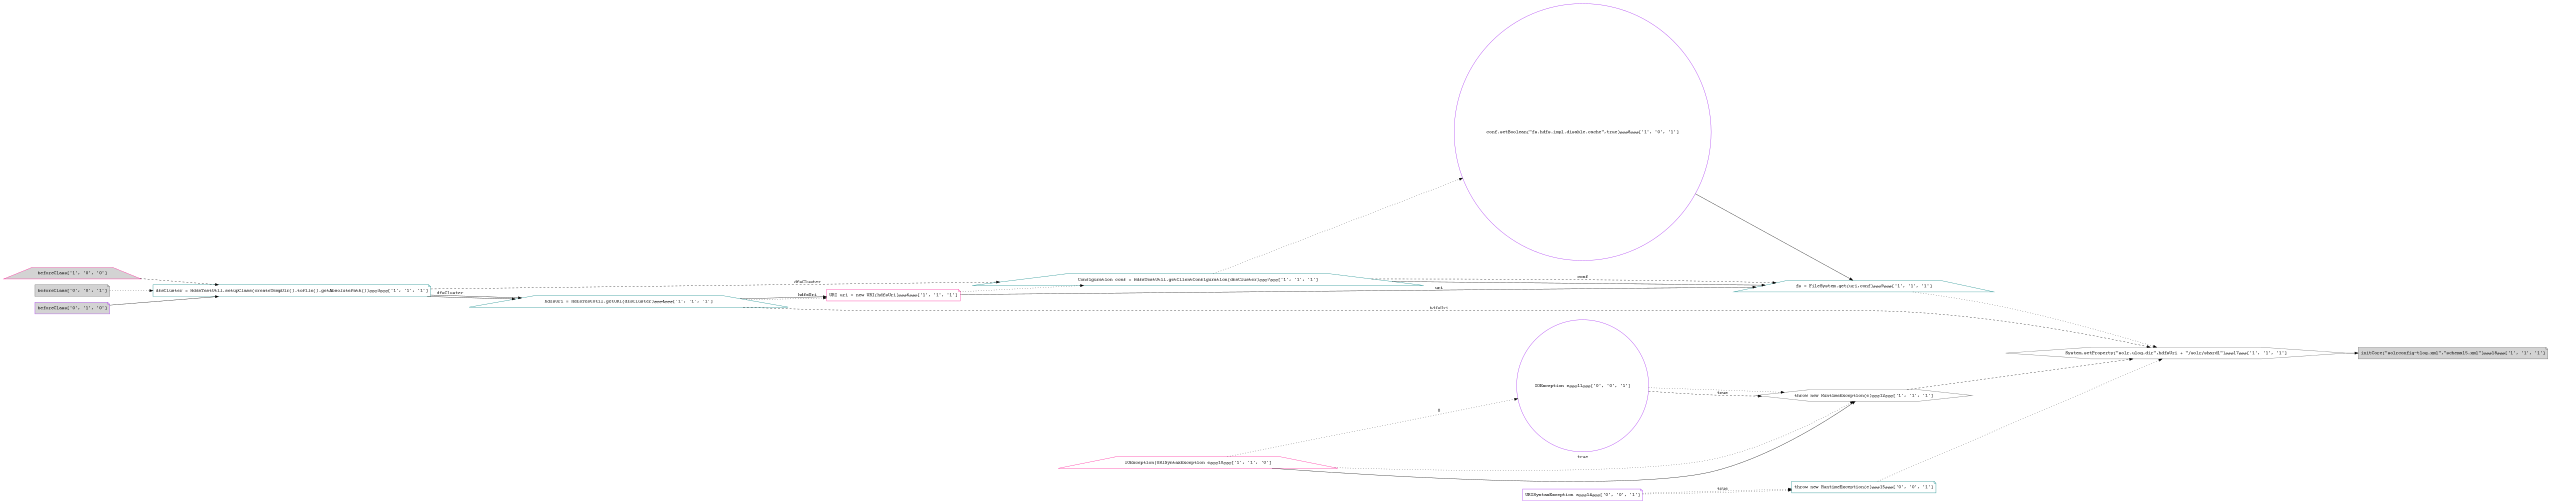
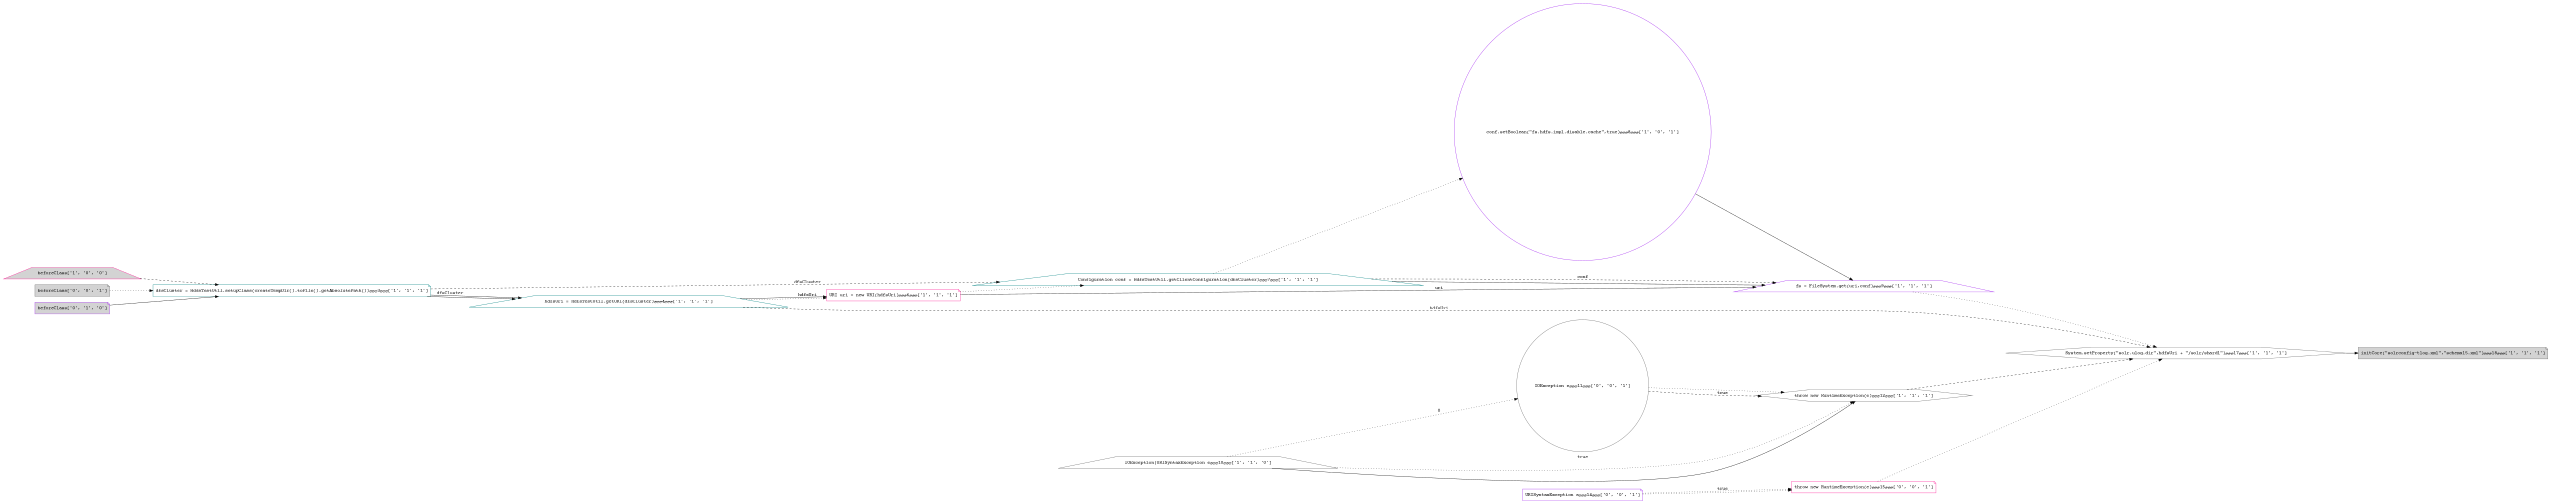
  digraph {
    fontname="Courier Prime"
    rankdir=LR
    node [color=gray40 fillcolor=white fontname="Courier Prime" shape=note style=filled]
    edge [fontname="Courier Prime" style=dotted]
    n1 [fillcolor=lightgray label="initCore(\"solrconfig-tlog.xml\",\"schema15.xml\")@@@18@@@['1', '1', '1']"]
    n2 [color=deeppink fillcolor=lightgray label="beforeClass['1', '0', '0']" shape=trapezium]
    n3 [color=teal label="dfsCluster = HdfsTestUtil.setupClass(createTempDir().toFile().getAbsolutePath())@@@3@@@['1', '1', '1']"]
    n4 [color=teal label="hdfsUri = HdfsTestUtil.getURI(dfsCluster)@@@4@@@['1', '1', '1']" shape=trapezium]
    n5 [color=teal label="Configuration conf = HdfsTestUtil.getClientConfiguration(dfsCluster)@@@7@@@['1', '1', '1']" shape=trapezium]
-   n6 [color=deeppink label="IOException|URISyntaxException e@@@10@@@['1', '1', '0']" shape=trapezium]
+   n6 [label="IOException|URISyntaxException e@@@10@@@['1', '1', '0']" shape=trapezium]
    n7 [label="throw new RuntimeException(e)@@@12@@@['1', '1', '1']" shape=hexagon]
-   n8 [color=purple label="IOException e@@@11@@@['0', '0', '1']" shape=circle]
+   n8 [label="IOException e@@@11@@@['0', '0', '1']" shape=circle]
    n9 [label="System.setProperty(\"solr.ulog.dir\",hdfsUri + \"/solr/shard1\")@@@17@@@['1', '1', '1']" shape=hexagon]
-   n10 [color=teal label="throw new RuntimeException(e)@@@15@@@['0', '0', '1']"]
+   n10 [color=deeppink label="throw new RuntimeException(e)@@@15@@@['0', '0', '1']"]
    n11 [color=deeppink label="URI uri = new URI(hdfsUri)@@@6@@@['1', '1', '1']"]
-   n12 [color=teal label="fs = FileSystem.get(uri,conf)@@@9@@@['1', '1', '1']" shape=trapezium]
+   n12 [color=purple label="fs = FileSystem.get(uri,conf)@@@9@@@['1', '1', '1']" shape=trapezium]
    n13 [color=purple label="conf.setBoolean(\"fs.hdfs.impl.disable.cache\",true)@@@8@@@['1', '0', '1']" shape=circle]
    n14 [fillcolor=lightgray label="beforeClass['0', '0', '1']"]
    n15 [color=purple label="URISyntaxException e@@@14@@@['0', '0', '1']"]
    n16 [color=purple fillcolor=lightgray label="beforeClass['0', '1', '0']"]
    n2 -> n3 [style=dashed]
    n3 -> n4 [label=dfsCluster style=solid]
    n3 -> n4 [style=solid]
    n3 -> n5 [label=dfsCluster style=dashed]
    n4 -> n9 [label=hdfsUri style=dashed]
    n4 -> n11 [label=hdfsUri style=solid]
    n4 -> n11
    n5 -> n12 [label=conf style=dashed]
    n5 -> n12 [style=solid]
    n5 -> n13
    n6 -> n7 [label=true]
    n6 -> n7 [style=solid]
    n6 -> n8 [label=0]
    n7 -> n9 [style=dashed]
    n8 -> n7 [label=true style=dashed]
    n8 -> n7
    n9 -> n1 [style=solid]
    n10 -> n9
    n11 -> n5
    n11 -> n12 [label=uri style=solid]
    n12 -> n9
    n13 -> n12 [style=solid]
    n14 -> n3
    n15 -> n10 [label=true]
    n15 -> n10
    n16 -> n3 [style=solid]
  }
